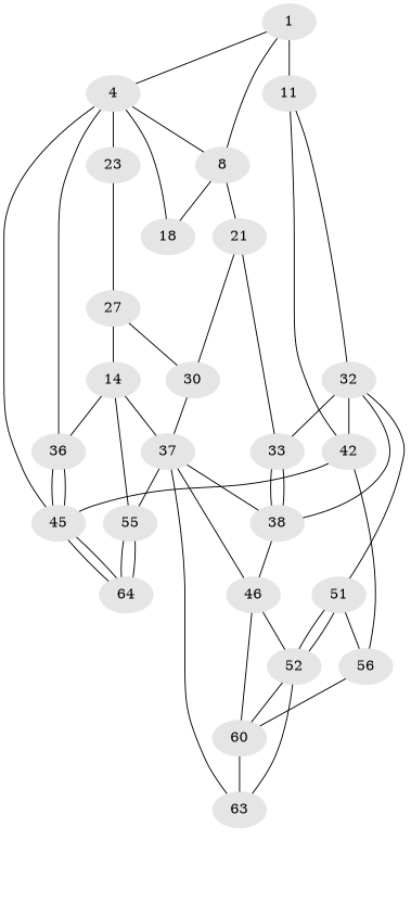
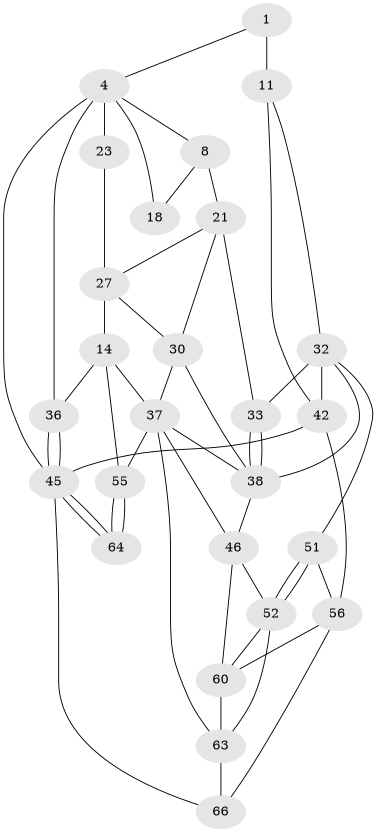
  graph {
    node [color=gray90 style=filled]
    1 [super="+6+2"]
    4 [super="+5+16"]
    8 [super="+9+20"]
    11 [super="+12"]
    18
    23 [super="+24"]
    36
    45 [super="+48"]
    21 [super="+25"]
    32 [super="+44"]
    42 [super="+43"]
    27 [super="+28"]
    64
+   66
    30 [super="+31"]
    33
    38 [super="+39"]
    51
    56 [super="+57+59"]
    n20 [label=14 super="+35"]
    37 [super="+41"]
    55
    46 [super="+53"]
    63 [super="+65"]
    52 [super="+58"]
    60 [super="+61"]
    1 -- 4
-   1 -- 8
    1 -- 11 [weight=4]
    4 -- 8
    4 -- 18
    4 -- 23 [weight=2]
    4 -- 36
    4 -- 45 [weight=2]
    8 -- 18 [weight=2]
    8 -- 21
    11 -- 32
    11 -- 42
    23 -- 27 [weight=2]
    36 -- 45
    36 -- 45
    45 -- 64
    45 -- 64
+   45 -- 66
+   21 -- 27
    21 -- 30
    21 -- 33
    32 -- 42
    32 -- 33
    32 -- 38
    32 -- 51
    42 -- 45
    42 -- 56
    27 -- 30
    27 -- n20
+   30 -- 38
    30 -- 37
    33 -- 38
    33 -- 38
    38 -- 46
    51 -- 56
    51 -- 52
    51 -- 52
+   56 -- 66
    56 -- 60
    n20 -- 36
    n20 -- 37
    n20 -- 55
    37 -- 38
    37 -- 55
    37 -- 46
    37 -- 63
    55 -- 64
    55 -- 64
    46 -- 52
    46 -- 60
+   63 -- 66
    63 -- 52
    52 -- 60
    60 -- 63
  }
